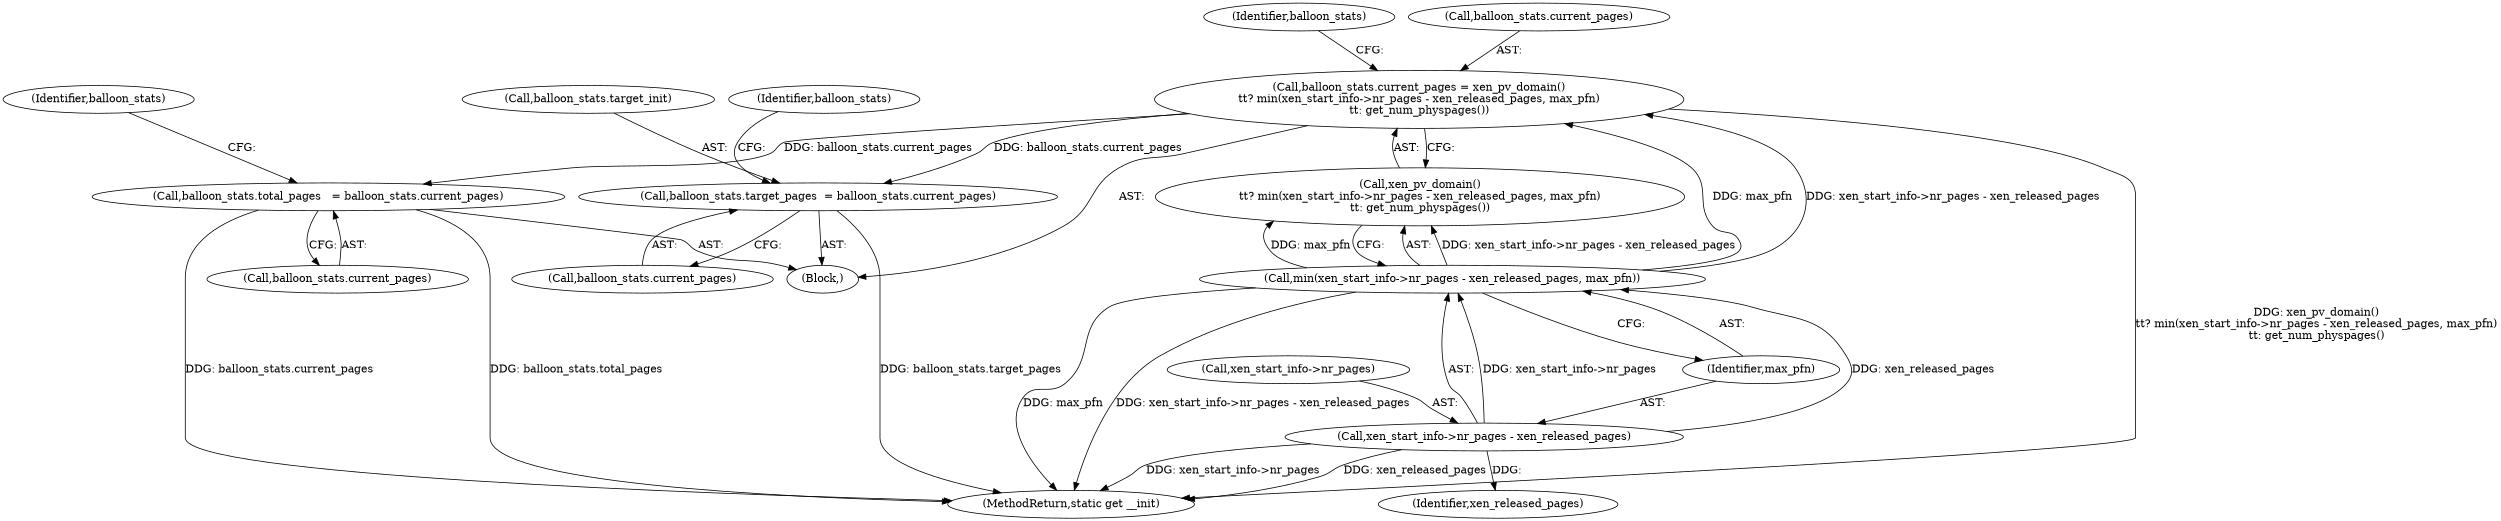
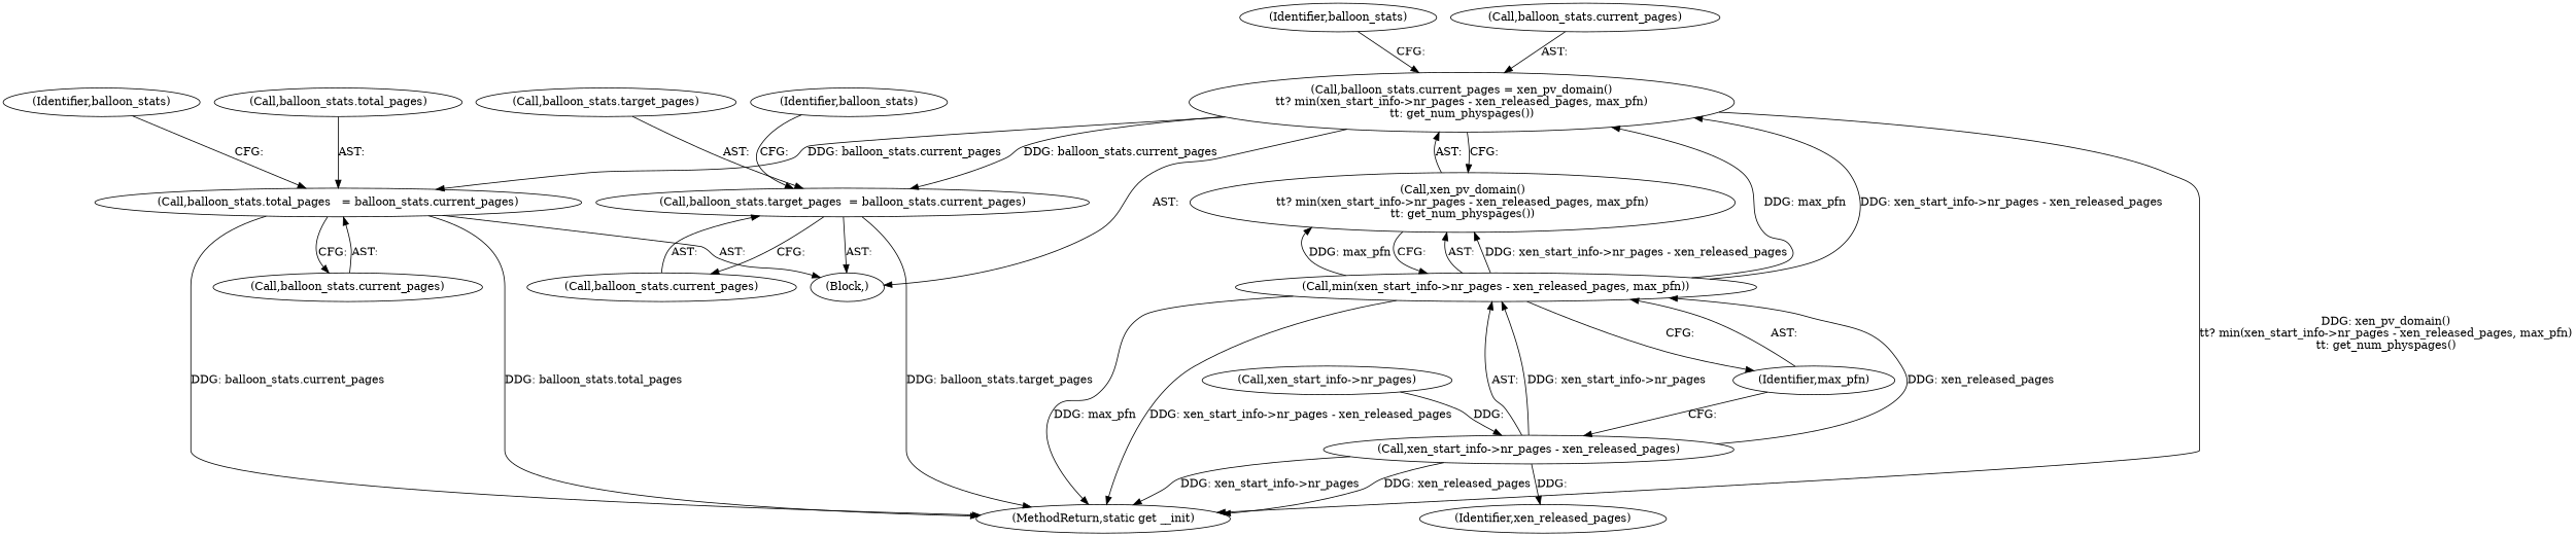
  digraph {
    n1 [label="(Call,balloon_stats.current_pages = xen_pv_domain()\n\t\t? min(xen_start_info->nr_pages - xen_released_pages, max_pfn)\n\t\t: get_num_physpages())"]
    n2 [label="(Call,balloon_stats.target_pages  = balloon_stats.current_pages)"]
    n3 [label="(Call,balloon_stats.total_pages   = balloon_stats.current_pages)"]
    n4 [label="(Block,)"]
    n5 [label="(MethodReturn,static get __init)"]
    n6 [label="(Call,xen_pv_domain()\n\t\t? min(xen_start_info->nr_pages - xen_released_pages, max_pfn)\n\t\t: get_num_physpages())"]
    n7 [label="(Call,balloon_stats.current_pages)"]
    n8 [label="(Call,balloon_stats.current_pages)"]
    n9 [label="(Call,min(xen_start_info->nr_pages - xen_released_pages, max_pfn))"]
    n10 [label="(Identifier,max_pfn)"]
    n11 [label="(Call,xen_start_info->nr_pages - xen_released_pages)"]
    n12 [label="(Identifier,xen_released_pages)"]
    n13 [label="(Identifier,balloon_stats)"]
+   n14 [label="(Call,balloon_stats.total_pages)"]
    n15 [label="(Call,xen_start_info->nr_pages)"]
    n16 [label="(Identifier,balloon_stats)"]
    n17 [label="(Identifier,balloon_stats)"]
-   n18 [label="(Call,balloon_stats.target_init)"]
+   n18 [label="(Call,balloon_stats.target_pages)"]
    n19 [label="(Call,balloon_stats.current_pages)"]
    n1 -> n2 [label="DDG: balloon_stats.current_pages"]
    n1 -> n3 [label="DDG: balloon_stats.current_pages"]
    n1 -> n4 [label="AST: "]
    n1 -> n5 [label="DDG: xen_pv_domain()\n\t\t? min(xen_start_info->nr_pages - xen_released_pages, max_pfn)\n\t\t: get_num_physpages()"]
    n1 -> n6 [label="CFG: "]
    n2 -> n4 [label="AST: "]
    n2 -> n5 [label="DDG: balloon_stats.target_pages"]
    n2 -> n7 [label="CFG: "]
    n3 -> n4 [label="AST: "]
    n3 -> n5 [label="DDG: balloon_stats.current_pages"]
    n3 -> n5 [label="DDG: balloon_stats.total_pages"]
    n3 -> n8 [label="CFG: "]
    n6 -> n1 [label="AST: "]
    n6 -> n9 [label="CFG: "]
    n7 -> n2 [label="AST: "]
    n8 -> n3 [label="AST: "]
    n9 -> n1 [label="DDG: xen_start_info->nr_pages - xen_released_pages"]
    n9 -> n1 [label="DDG: max_pfn"]
    n9 -> n5 [label="DDG: max_pfn"]
    n9 -> n5 [label="DDG: xen_start_info->nr_pages - xen_released_pages"]
    n9 -> n6 [label="AST: "]
    n9 -> n6 [label="DDG: xen_start_info->nr_pages - xen_released_pages"]
    n9 -> n6 [label="DDG: max_pfn"]
    n9 -> n10 [label="CFG: "]
    n10 -> n9 [label="AST: "]
-   n10 -> n11 [label="AST: "]
+   n10 -> n11 [label="CFG: "]
    n11 -> n5 [label="DDG: xen_start_info->nr_pages"]
    n11 -> n5 [label="DDG: xen_released_pages"]
    n11 -> n9 [label="AST: "]
    n11 -> n9 [label="DDG: xen_start_info->nr_pages"]
    n11 -> n9 [label="DDG: xen_released_pages"]
    n11 -> n12 [label="DDG: "]
    n13 -> n2 [label="CFG: "]
-   n15 -> n11 [label="AST: "]
+   n14 -> n3 [label="AST: "]
+   n15 -> n11 [label="DDG: "]
    n16 -> n3 [label="CFG: "]
    n17 -> n1 [label="CFG: "]
    n18 -> n2 [label="AST: "]
    n19 -> n1 [label="AST: "]
  }
